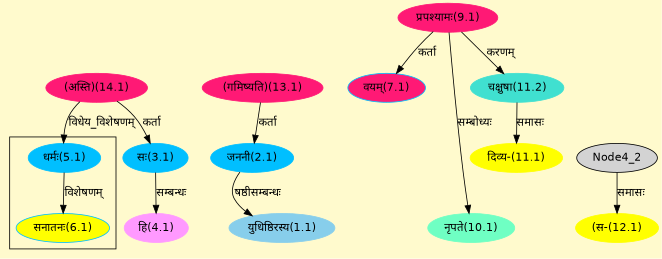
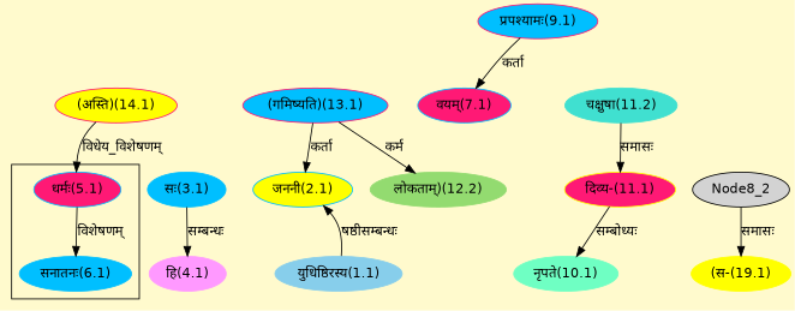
  digraph {
    bgcolor=lemonchiffon1
    compound=true
    fontname="DejaVu Sans"
    rankdir=BT
    node [color="#00BFFF" fontname="DejaVu Sans" style=filled]
    edge [dir=back fontname="DejaVu Sans"]
-   n1 [label="सनातनः(6.1)" fillcolor="#FFFF00"]
-   n2 [label="धर्मः(5.1)"]
-   n3 [color="#FF1975" label="(अस्ति)(14.1)"]
+   n1 [label="सनातनः(6.1)"]
+   n2 [label="धर्मः(5.1)" fillcolor="#FF1975"]
+   n3 [color="#FF1975" label="(अस्ति)(14.1)" fillcolor="#FFFF00"]
    n4 [color="#87CEEB" label="युधिष्ठिरस्य(1.1)"]
-   n5 [label="जननी(2.1)"]
-   n6 [color="#FF1975" label="(गमिष्यति)(13.1)"]
+   n5 [label="जननी(2.1)" fillcolor="#FFFF00"]
+   n6 [color="#FF1975" label="(गमिष्यति)(13.1)" fillcolor="#00BFFF"]
    n7 [label="सः(3.1)"]
    n8 [color="#FF99FF" label="हि(4.1)"]
    n9 [fillcolor="#FF1975" label="वयम्(7.1)"]
-   n10 [color="#FF1975" label="प्रपश्यामः(9.1)"]
+   n10 [color="#FF1975" label="प्रपश्यामः(9.1)" fillcolor="#00BFFF"]
    n11 [color="#6FFFC3" label="नृपते(10.1)"]
-   n12 [color="#FFFF00" label="दिव्य-(11.1)"]
+   n12 [color="#FFFF00" label="दिव्य-(11.1)" fillcolor="#FF1975"]
    n13 [color="#40E0D0" label="चक्षुषा(11.2)"]
-   n14 [color="#FFFF00" label="(स-(12.1)"]
-   Node8_2 [label=Node4_2 color=""]
+   n14 [color="#FFFF00" label="(स-(19.1)"]
+   Node8_2 [color=""]
+   n16 [color="#93DB70" label="लोकताम्)(12.2)"]
    subgraph cluster_1 {
      n1
      n2
    }
    n1 -> n2 [label="विशेषणम्"]
    n2 -> n3 [label="विधेय_विशेषणम्"]
-   n4 -> n5 [label="षष्ठीसम्बन्धः"]
+   n5 -> n4 [label="षष्ठीसम्बन्धः"]
    n5 -> n6 [label="कर्ता"]
-   n7 -> n3 [label="कर्ता"]
    n8 -> n7 [label="सम्बन्धः"]
    n9 -> n10 [label="कर्ता"]
-   n11 -> n10 [label="सम्बोध्यः"]
+   n11 -> n12 [label="सम्बोध्यः"]
    n12 -> n13 [label="समासः"]
-   n13 -> n10 [label="करणम्"]
    n14 -> Node8_2 [label="समासः"]
+   n16 -> n6 [label="कर्म"]
  }
